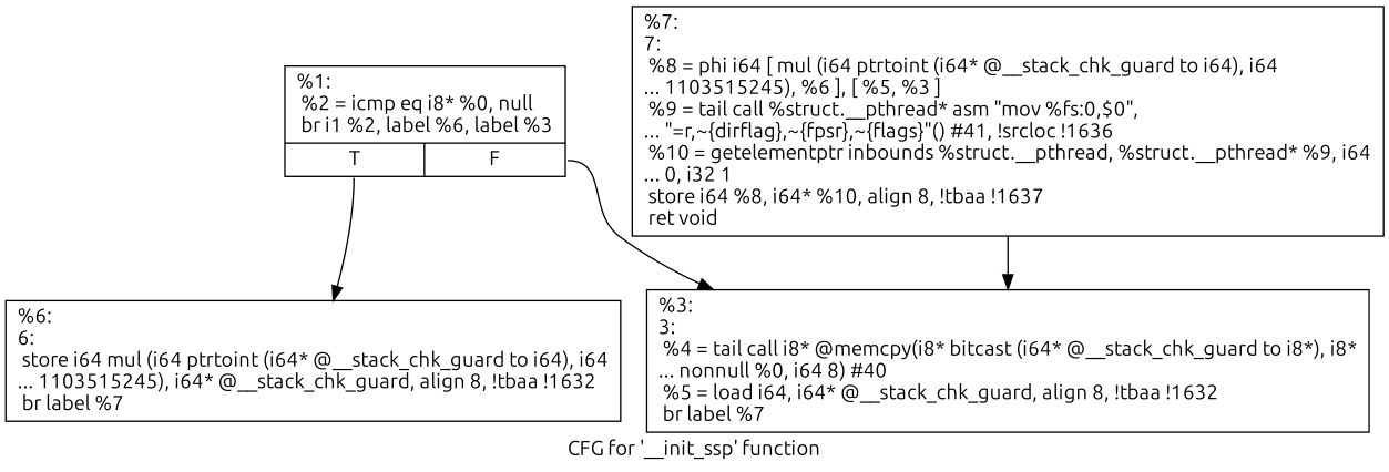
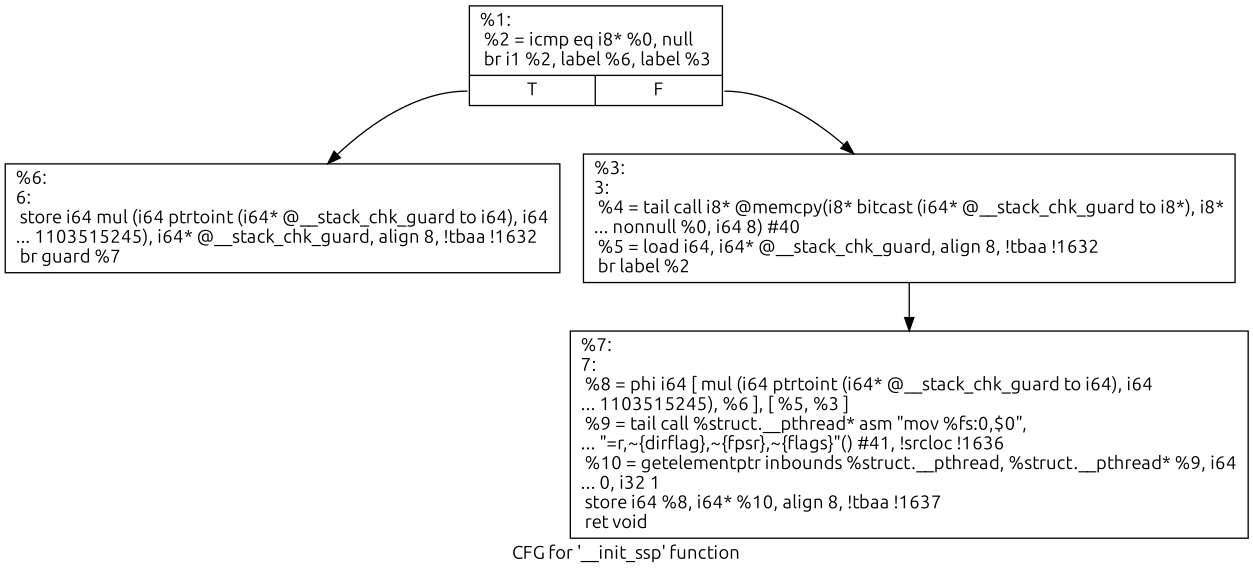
  digraph {
    fontname=Ubuntu
    label="CFG for '__init_ssp' function"
    node [fontname=Ubuntu shape=record]
    edge [fontname=Ubuntu]
    n1 [label="{%1:\l  %2 = icmp eq i8* %0, null\l  br i1 %2, label %6, label %3\l|{<s0>T|<s1>F}}"]
-   n2 [label="{%6:\l6:                                                \l  store i64 mul (i64 ptrtoint (i64* @__stack_chk_guard to i64), i64\l... 1103515245), i64* @__stack_chk_guard, align 8, !tbaa !1632\l  br label %7\l}"]
-   n3 [label="{%3:\l3:                                                \l  %4 = tail call i8* @memcpy(i8* bitcast (i64* @__stack_chk_guard to i8*), i8*\l... nonnull %0, i64 8) #40\l  %5 = load i64, i64* @__stack_chk_guard, align 8, !tbaa !1632\l  br label %7\l}"]
+   n2 [label="{%6:\l6:                                                \l  store i64 mul (i64 ptrtoint (i64* @__stack_chk_guard to i64), i64\l... 1103515245), i64* @__stack_chk_guard, align 8, !tbaa !1632\l  br guard %7\l}"]
+   n3 [label="{%3:\l3:                                                \l  %4 = tail call i8* @memcpy(i8* bitcast (i64* @__stack_chk_guard to i8*), i8*\l... nonnull %0, i64 8) #40\l  %5 = load i64, i64* @__stack_chk_guard, align 8, !tbaa !1632\l  br label %2\l}"]
    n4 [label="{%7:\l7:                                                \l  %8 = phi i64 [ mul (i64 ptrtoint (i64* @__stack_chk_guard to i64), i64\l... 1103515245), %6 ], [ %5, %3 ]\l  %9 = tail call %struct.__pthread* asm \"mov %fs:0,$0\",\l... \"=r,~\{dirflag\},~\{fpsr\},~\{flags\}\"() #41, !srcloc !1636\l  %10 = getelementptr inbounds %struct.__pthread, %struct.__pthread* %9, i64\l... 0, i32 1\l  store i64 %8, i64* %10, align 8, !tbaa !1637\l  ret void\l}"]
    n1 -> n2 [tailport=s0]
    n1 -> n3 [tailport=s1]
-   n4 -> n3
+   n3 -> n4
  }
